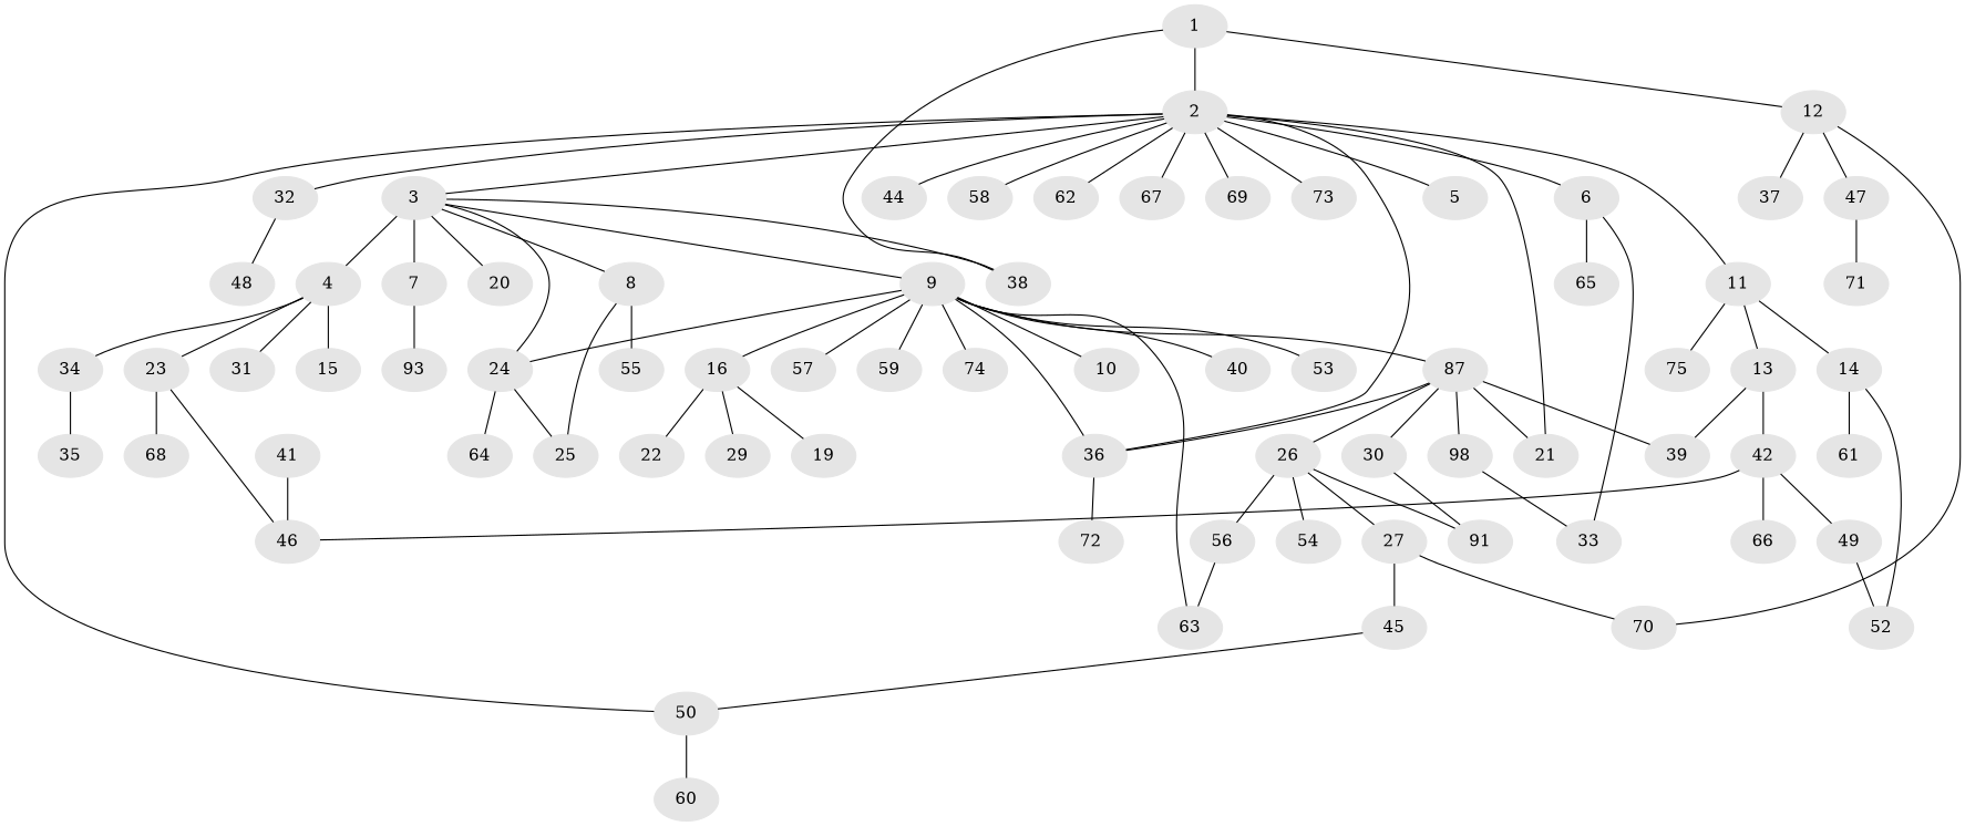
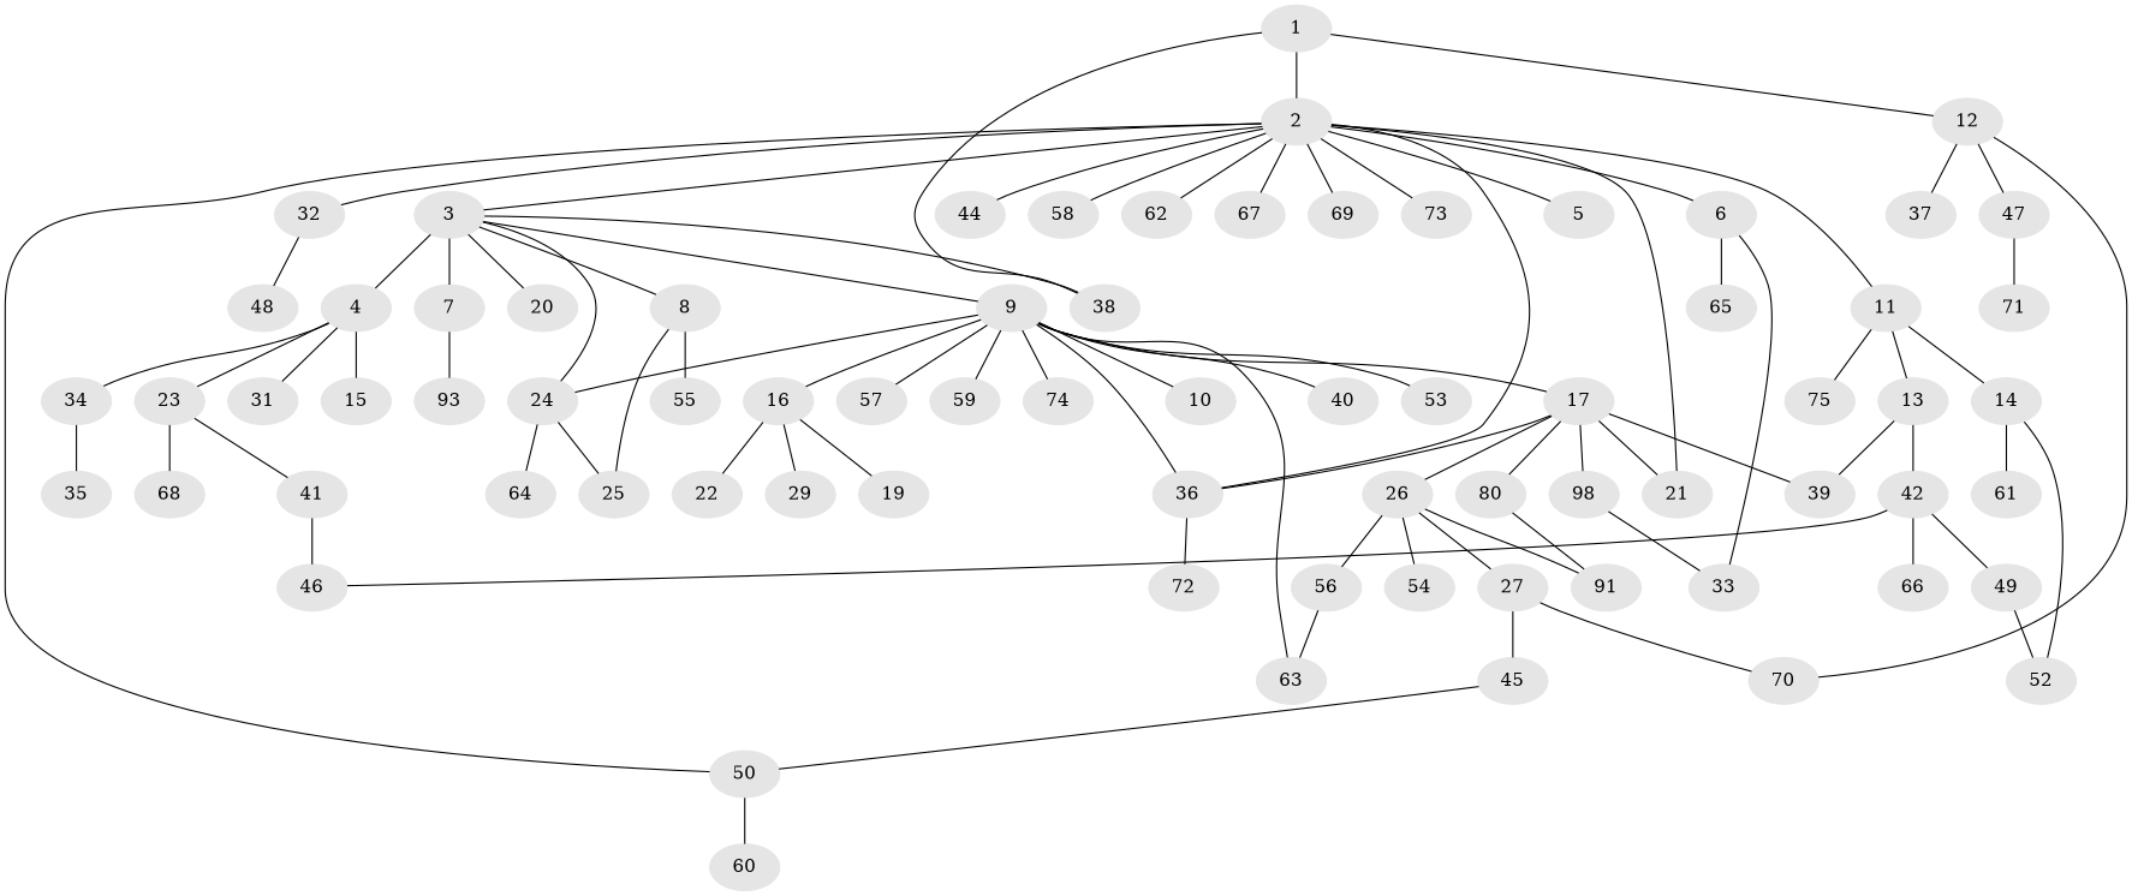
  graph {
    node [color=gray90 style=filled]
    edge [weight=1.0]
    1
    2
    12
    38
    3
    5
    6
    11
    21
    32
    36
    44
    50
    58
    62
    67
    69
    73
    37
    47
    70
    4
    7
    8
    9
    20
    24
    33
    65
    13
    14
    75
    48
    72
    60
    15
    23
    31
    34
    n40 [label=93]
    25
    55
    10
    16
-   17 [label=87]
+   17
    40
    53
    57
    59
    63
    74
    64
    41
    68
    35
    19
    22
    29
    39
    n60 [label=98]
    26
-   30
+   30 [label=80]
    42
    52
    61
    71
    46
    49
    66
    27
    n71 [label=91]
    54
    56
    45
    1 -- 2
    1 -- 12
    1 -- 38
    2 -- 3
    2 -- 5
    2 -- 6
    2 -- 11
    2 -- 21
    2 -- 32
    2 -- 36
    2 -- 44
    2 -- 50
    2 -- 58
    2 -- 62
    2 -- 67
    2 -- 69
    2 -- 73
    12 -- 37
    12 -- 47
    12 -- 70
    3 -- 38
    3 -- 4
    3 -- 7 [weight=12.0]
    3 -- 8
    3 -- 9
    3 -- 20
    3 -- 24
    6 -- 33
    6 -- 65
    11 -- 13
    11 -- 14
    11 -- 75
    32 -- 48
    36 -- 72
    50 -- 60
    47 -- 71
    4 -- 15 [weight=3.0]
    4 -- 23
    4 -- 31
    4 -- 34
    7 -- n40
    8 -- 25
    8 -- 55
    9 -- 36
    9 -- 24
    9 -- 10
    9 -- 16
    9 -- 17
    9 -- 40
    9 -- 53
    9 -- 57
    9 -- 59
    9 -- 63
    9 -- 74
    24 -- 25
    24 -- 64 [weight=2.0]
    13 -- 39 [weight=2.0]
    13 -- 42
    14 -- 52
    14 -- 61
-   23 -- 46
+   23 -- 41
    23 -- 68
    34 -- 35
    16 -- 19
    16 -- 22
    16 -- 29
    17 -- 21 [weight=4.0]
    17 -- 36
    17 -- 39
    17 -- n60
    17 -- 26
    17 -- 30
    41 -- 46
    n60 -- 33
    26 -- 27
    26 -- n71
    26 -- 54 [weight=2.0]
    26 -- 56
    30 -- n71 [weight=2.0]
    42 -- 46
    42 -- 49
    42 -- 66
    49 -- 52
    27 -- 70
    27 -- 45 [weight=3.0]
    56 -- 63
    45 -- 50
  }
